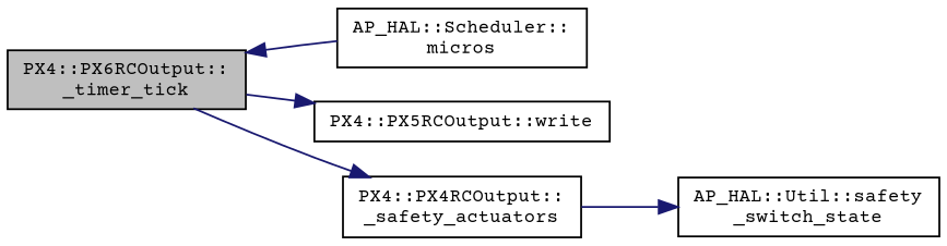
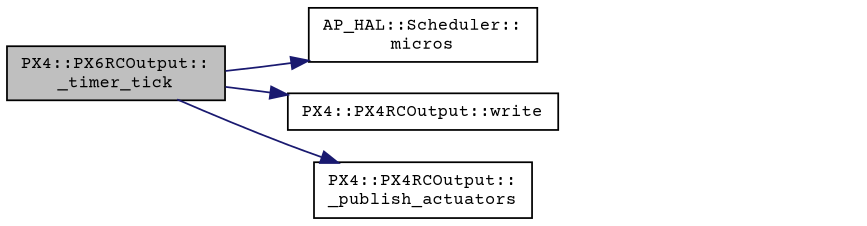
  digraph {
    fontname="Courier Prime"
    rankdir=LR
    node [color=black fillcolor=white fontname="Courier Prime" fontsize=10 shape=record style=filled]
    edge [color=midnightblue fontname="Courier Prime" fontsize=10 labelfontname=Helvetica labelfontsize=10 style=solid]
    n1 [fillcolor=grey75 fontcolor=black height=0.2 label="PX4::PX6RCOutput::\l_timer_tick" width=0.4]
    n2 [height=0.2 label="AP_HAL::Scheduler::\lmicros" width=0.4]
-   n3 [height=0.2 label="PX4::PX5RCOutput::write" width=0.4]
-   n4 [height=0.2 label="PX4::PX4RCOutput::\l_safety_actuators" width=0.4]
-   n5 [height=0.2 label="AP_HAL::Util::safety\l_switch_state" width=0.4]
-   n2 -> n1
+   n3 [height=0.2 label="PX4::PX4RCOutput::write" width=0.4]
+   n4 [height=0.2 label="PX4::PX4RCOutput::\l_publish_actuators" width=0.4]
+   n1 -> n2
    n1 -> n3
    n1 -> n4
-   n4 -> n5
  }
